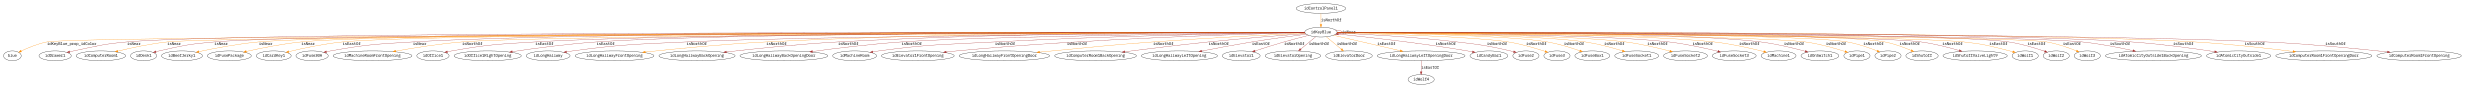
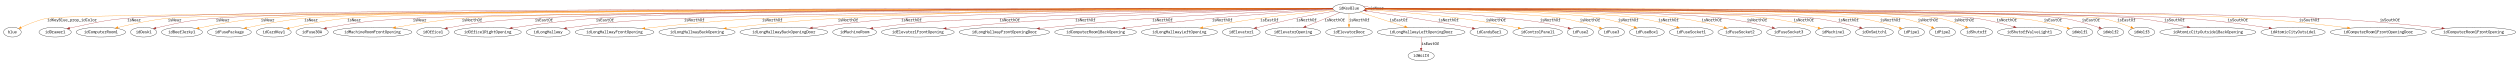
  digraph {
    fontname="IBM Plex Mono"
    node [fontname="IBM Plex Mono" node_type=entity_node]
    edge [color=brown edge_type=relationship fontname="IBM Plex Mono"]
    idKeyBlue
    blue [node_type=property_node]
    idDrawer1
    idComputerRoom1
    idDesk1
    idBeefJerky1
    idFusePackage
    idCardKey1
    idFuse30A
    idMachineRoomFrontOpening
    idOffice1
    idOffice1RightOpening
    idLongHallway
    idLongHallwayFrontOpening
    idLongHallwayBackOpening
    idLongHallwayBackOpeningDoor
    idMachineRoom
    idElevator1FrontOpening
    idLongHallwayFrontOpeningDoor
    idComputerRoom1BackOpening
    idLongHallwayLeftOpening
    idElevator1
    idElevatorOpening
    idElevatorDoor
    idLongHallwayLeftOpeningDoor
    idCandyBar1
    idControlPanel1
    idFuse2
    idFuse3
    idFuseBox1
    idFuseSocket1
    idFuseSocket2
    idFuseSocket3
    idMachine1
    idOnSwitch1
    idPipe1
    idPipe2
    idShutoff
-   idShutoffValveLight1 [label=idShutoffValveLight9]
+   idShutoffValveLight1
    idWolf1
    idWolf2
    idWolf3
    idAtomicCityOutside1BackOpening
    idAtomicCityOutside1
    idComputerRoom1FrontOpeningDoor
    idComputerRoom1FrontOpening
    idWolf4
    idKeyBlue -> idKeyBlue [label=isNear]
    idKeyBlue -> blue [color=darkorange edge_type=property label=idKeyBlue_prop_idColor]
    idKeyBlue -> idDrawer1 [label=isNear]
    idKeyBlue -> idComputerRoom1 [color=darkorange label=isNear]
    idKeyBlue -> idDesk1 [label=isNear]
    idKeyBlue -> idBeefJerky1 [color=darkorange label=isNear]
    idKeyBlue -> idFusePackage [color=darkorange label=isNear]
-   idKeyBlue -> idCardKey1 [color=darkorange label=isEastOf]
+   idKeyBlue -> idCardKey1 [color=darkorange label=isNear]
    idKeyBlue -> idFuse30A [label=isNear]
    idKeyBlue -> idMachineRoomFrontOpening [color=darkorange label=isNorthOf]
    idKeyBlue -> idOffice1 [label=isEastOf]
    idKeyBlue -> idOffice1RightOpening [label=isEastOf]
    idKeyBlue -> idLongHallway [label=isNorthOf]
    idKeyBlue -> idLongHallwayFrontOpening [color=darkorange label=isNorthOf]
-   idKeyBlue -> idLongHallwayBackOpening [label=isNorthOf]
+   idKeyBlue -> idLongHallwayBackOpening [color=darkorange label=isNorthOf]
    idKeyBlue -> idLongHallwayBackOpeningDoor [label=isNorthOf]
    idKeyBlue -> idMachineRoom [label=isNorthOf]
    idKeyBlue -> idElevator1FrontOpening [label=isNorthOf]
-   idKeyBlue -> idLongHallwayFrontOpeningDoor [color=darkorange label=isNorthOf]
+   idKeyBlue -> idLongHallwayFrontOpeningDoor [label=isNorthOf]
    idKeyBlue -> idComputerRoom1BackOpening [label=isNorthOf]
-   idKeyBlue -> idLongHallwayLeftOpening [label=isEastOf]
+   idKeyBlue -> idLongHallwayLeftOpening [color=darkorange label=isEastOf]
    idKeyBlue -> idElevator1 [label=isNorthOf]
    idKeyBlue -> idElevatorOpening [label=isNorthOf]
    idKeyBlue -> idElevatorDoor [color=darkorange label=isNorthOf]
    idKeyBlue -> idLongHallwayLeftOpeningDoor [color=darkorange label=isEastOf]
    idKeyBlue -> idCandyBar1 [label=isNorthOf]
-   idControlPanel1 -> idKeyBlue [color=darkorange label=isNorthOf]
+   idKeyBlue -> idControlPanel1 [color=darkorange label=isNorthOf]
    idKeyBlue -> idFuse2 [label=isNorthOf]
    idKeyBlue -> idFuse3 [color=darkorange label=isNorthOf]
    idKeyBlue -> idFuseBox1 [color=darkorange label=isNorthOf]
    idKeyBlue -> idFuseSocket1 [color=darkorange label=isNorthOf]
    idKeyBlue -> idFuseSocket2 [color=darkorange label=isNorthOf]
    idKeyBlue -> idFuseSocket3 [label=isNorthOf]
    idKeyBlue -> idMachine1 [color=darkorange label=isNorthOf]
    idKeyBlue -> idOnSwitch1 [label=isNorthOf]
    idKeyBlue -> idPipe1 [color=darkorange label=isNorthOf]
    idKeyBlue -> idPipe2 [color=darkorange label=isNorthOf]
    idKeyBlue -> idShutoff [color=darkorange label=isNorthOf]
    idKeyBlue -> idShutoffValveLight1 [label=isNorthOf]
    idKeyBlue -> idWolf1 [color=darkorange label=isEastOf]
    idKeyBlue -> idWolf2 [label=isEastOf]
    idKeyBlue -> idWolf3 [color=darkorange label=isEastOf]
    idKeyBlue -> idAtomicCityOutside1BackOpening [label=isSouthOf]
    idKeyBlue -> idAtomicCityOutside1 [label=isSouthOf]
    idKeyBlue -> idComputerRoom1FrontOpeningDoor [color=darkorange label=isSouthOf]
    idKeyBlue -> idComputerRoom1FrontOpening [label=isSouthOf]
    idLongHallwayLeftOpeningDoor -> idWolf4 [label=isEastOf]
  }
